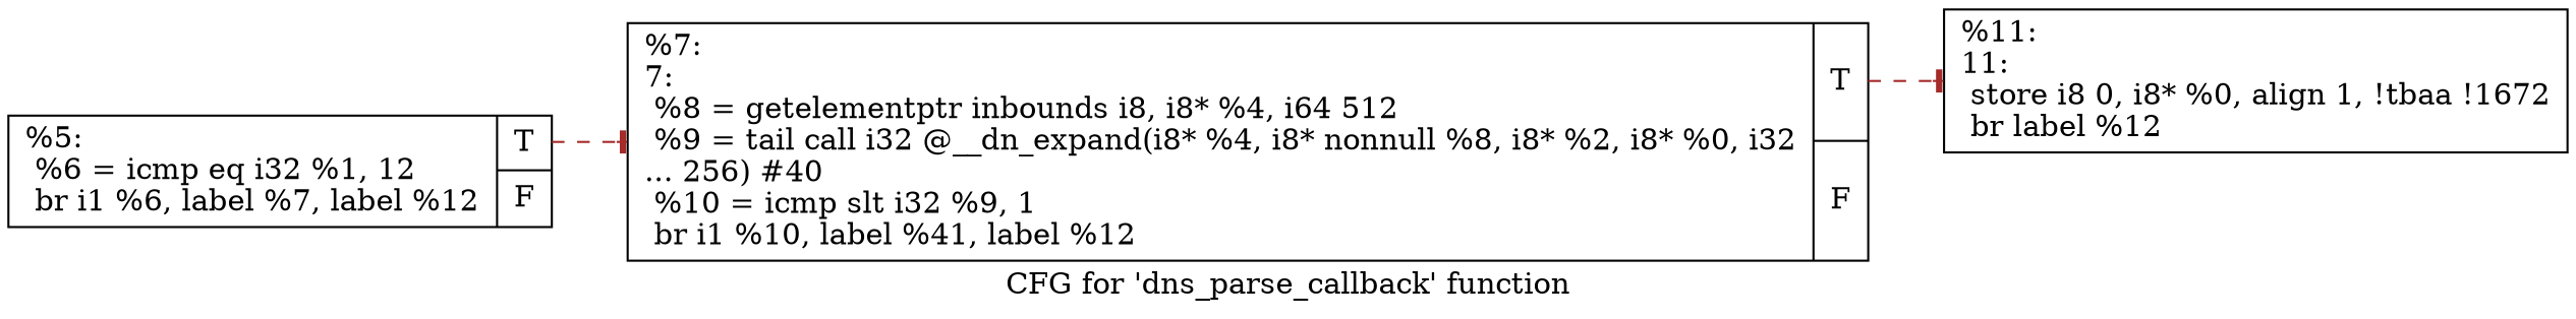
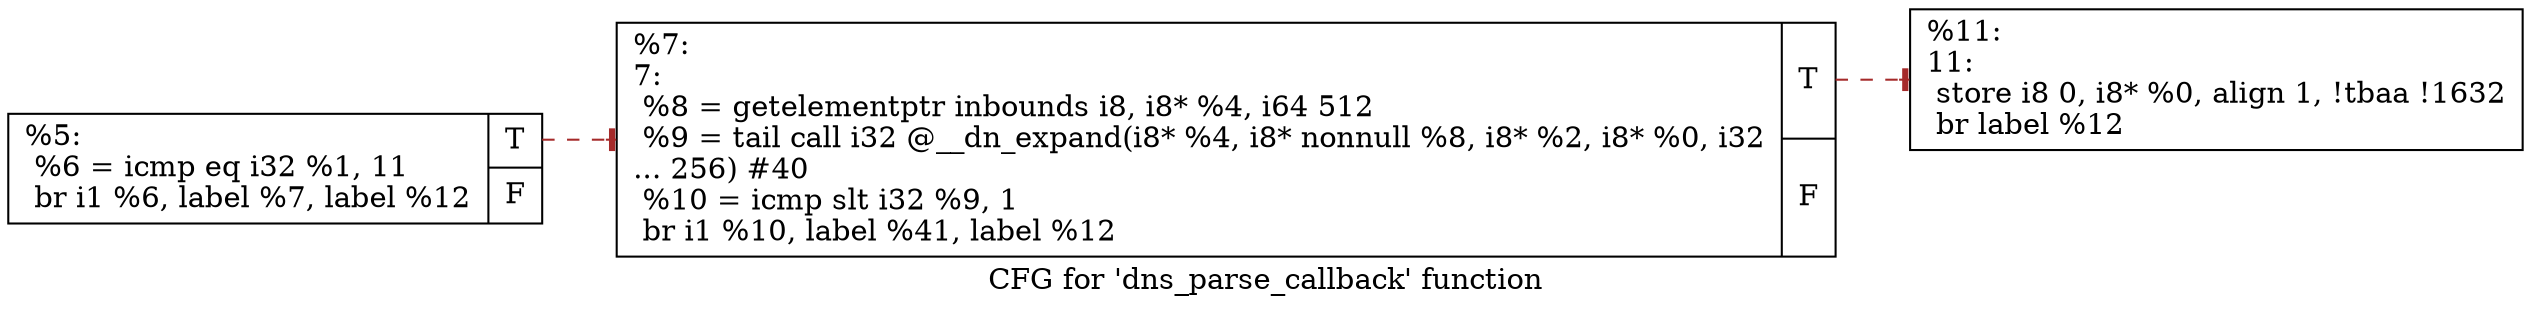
  digraph {
    label="CFG for 'dns_parse_callback' function"
    rankdir=LR
    node [shape=record]
    edge [arrowhead=tee color=brown style=dashed tailport=s0]
-   n1 [label="{%5:\l  %6 = icmp eq i32 %1, 12\l  br i1 %6, label %7, label %12\l|{<s0>T|<s1>F}}"]
+   n1 [label="{%5:\l  %6 = icmp eq i32 %1, 11\l  br i1 %6, label %7, label %12\l|{<s0>T|<s1>F}}"]
    n2 [label="{%7:\l7:                                                \l  %8 = getelementptr inbounds i8, i8* %4, i64 512\l  %9 = tail call i32 @__dn_expand(i8* %4, i8* nonnull %8, i8* %2, i8* %0, i32\l... 256) #40\l  %10 = icmp slt i32 %9, 1\l  br i1 %10, label %41, label %12\l|{<s0>T|<s1>F}}"]
-   n3 [label="{%11:\l11:                                               \l  store i8 0, i8* %0, align 1, !tbaa !1672\l  br label %12\l}"]
+   n3 [label="{%11:\l11:                                               \l  store i8 0, i8* %0, align 1, !tbaa !1632\l  br label %12\l}"]
    n1 -> n2
    n2 -> n3
  }
